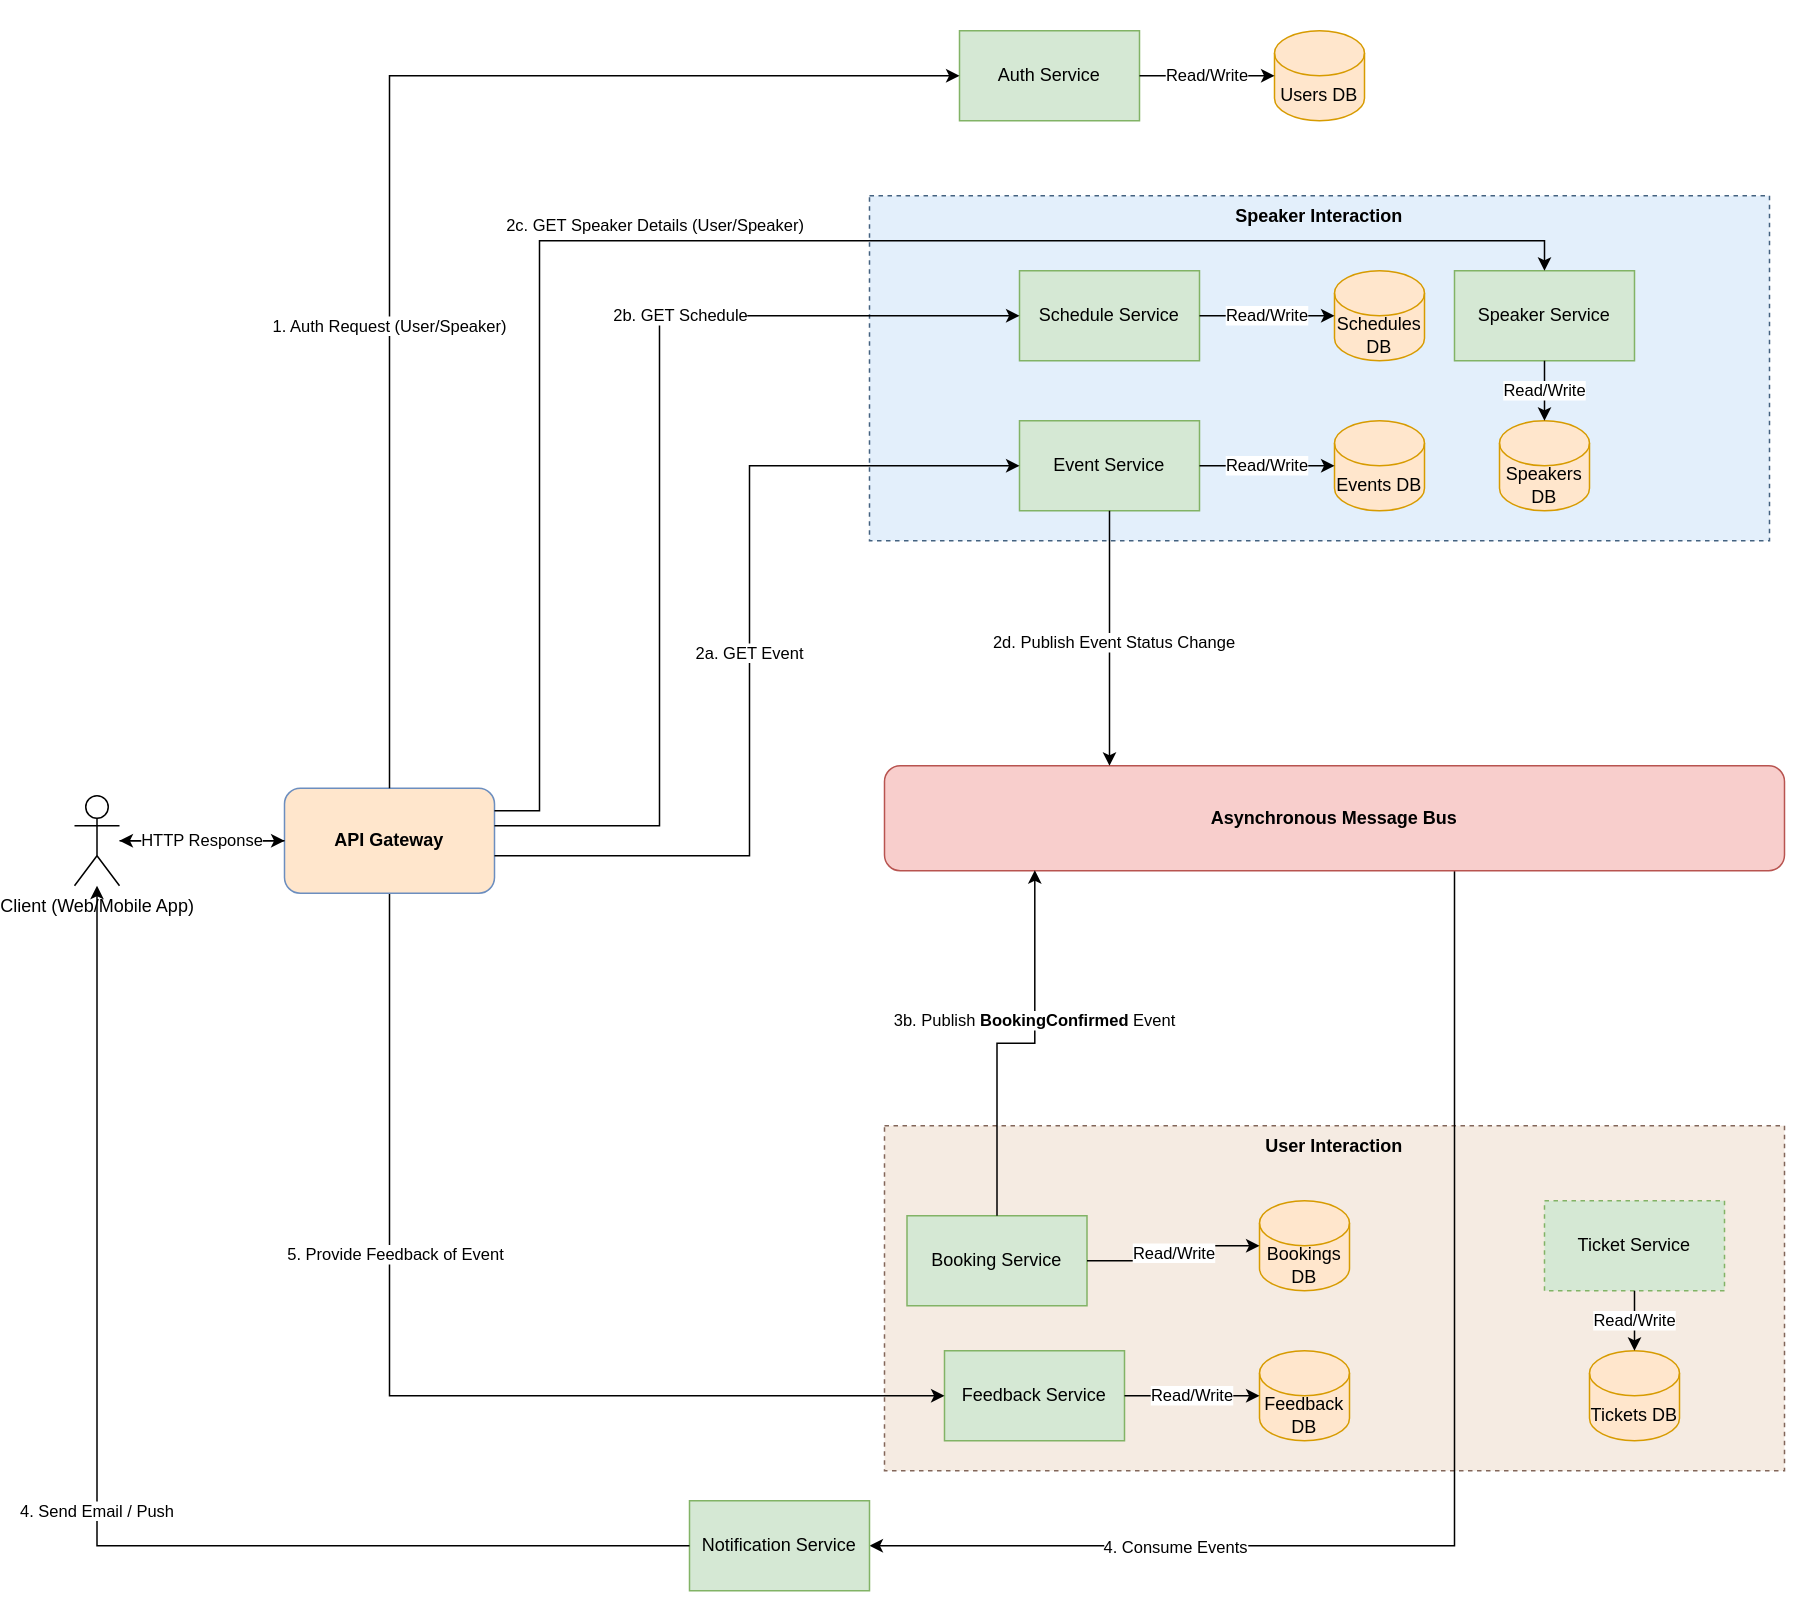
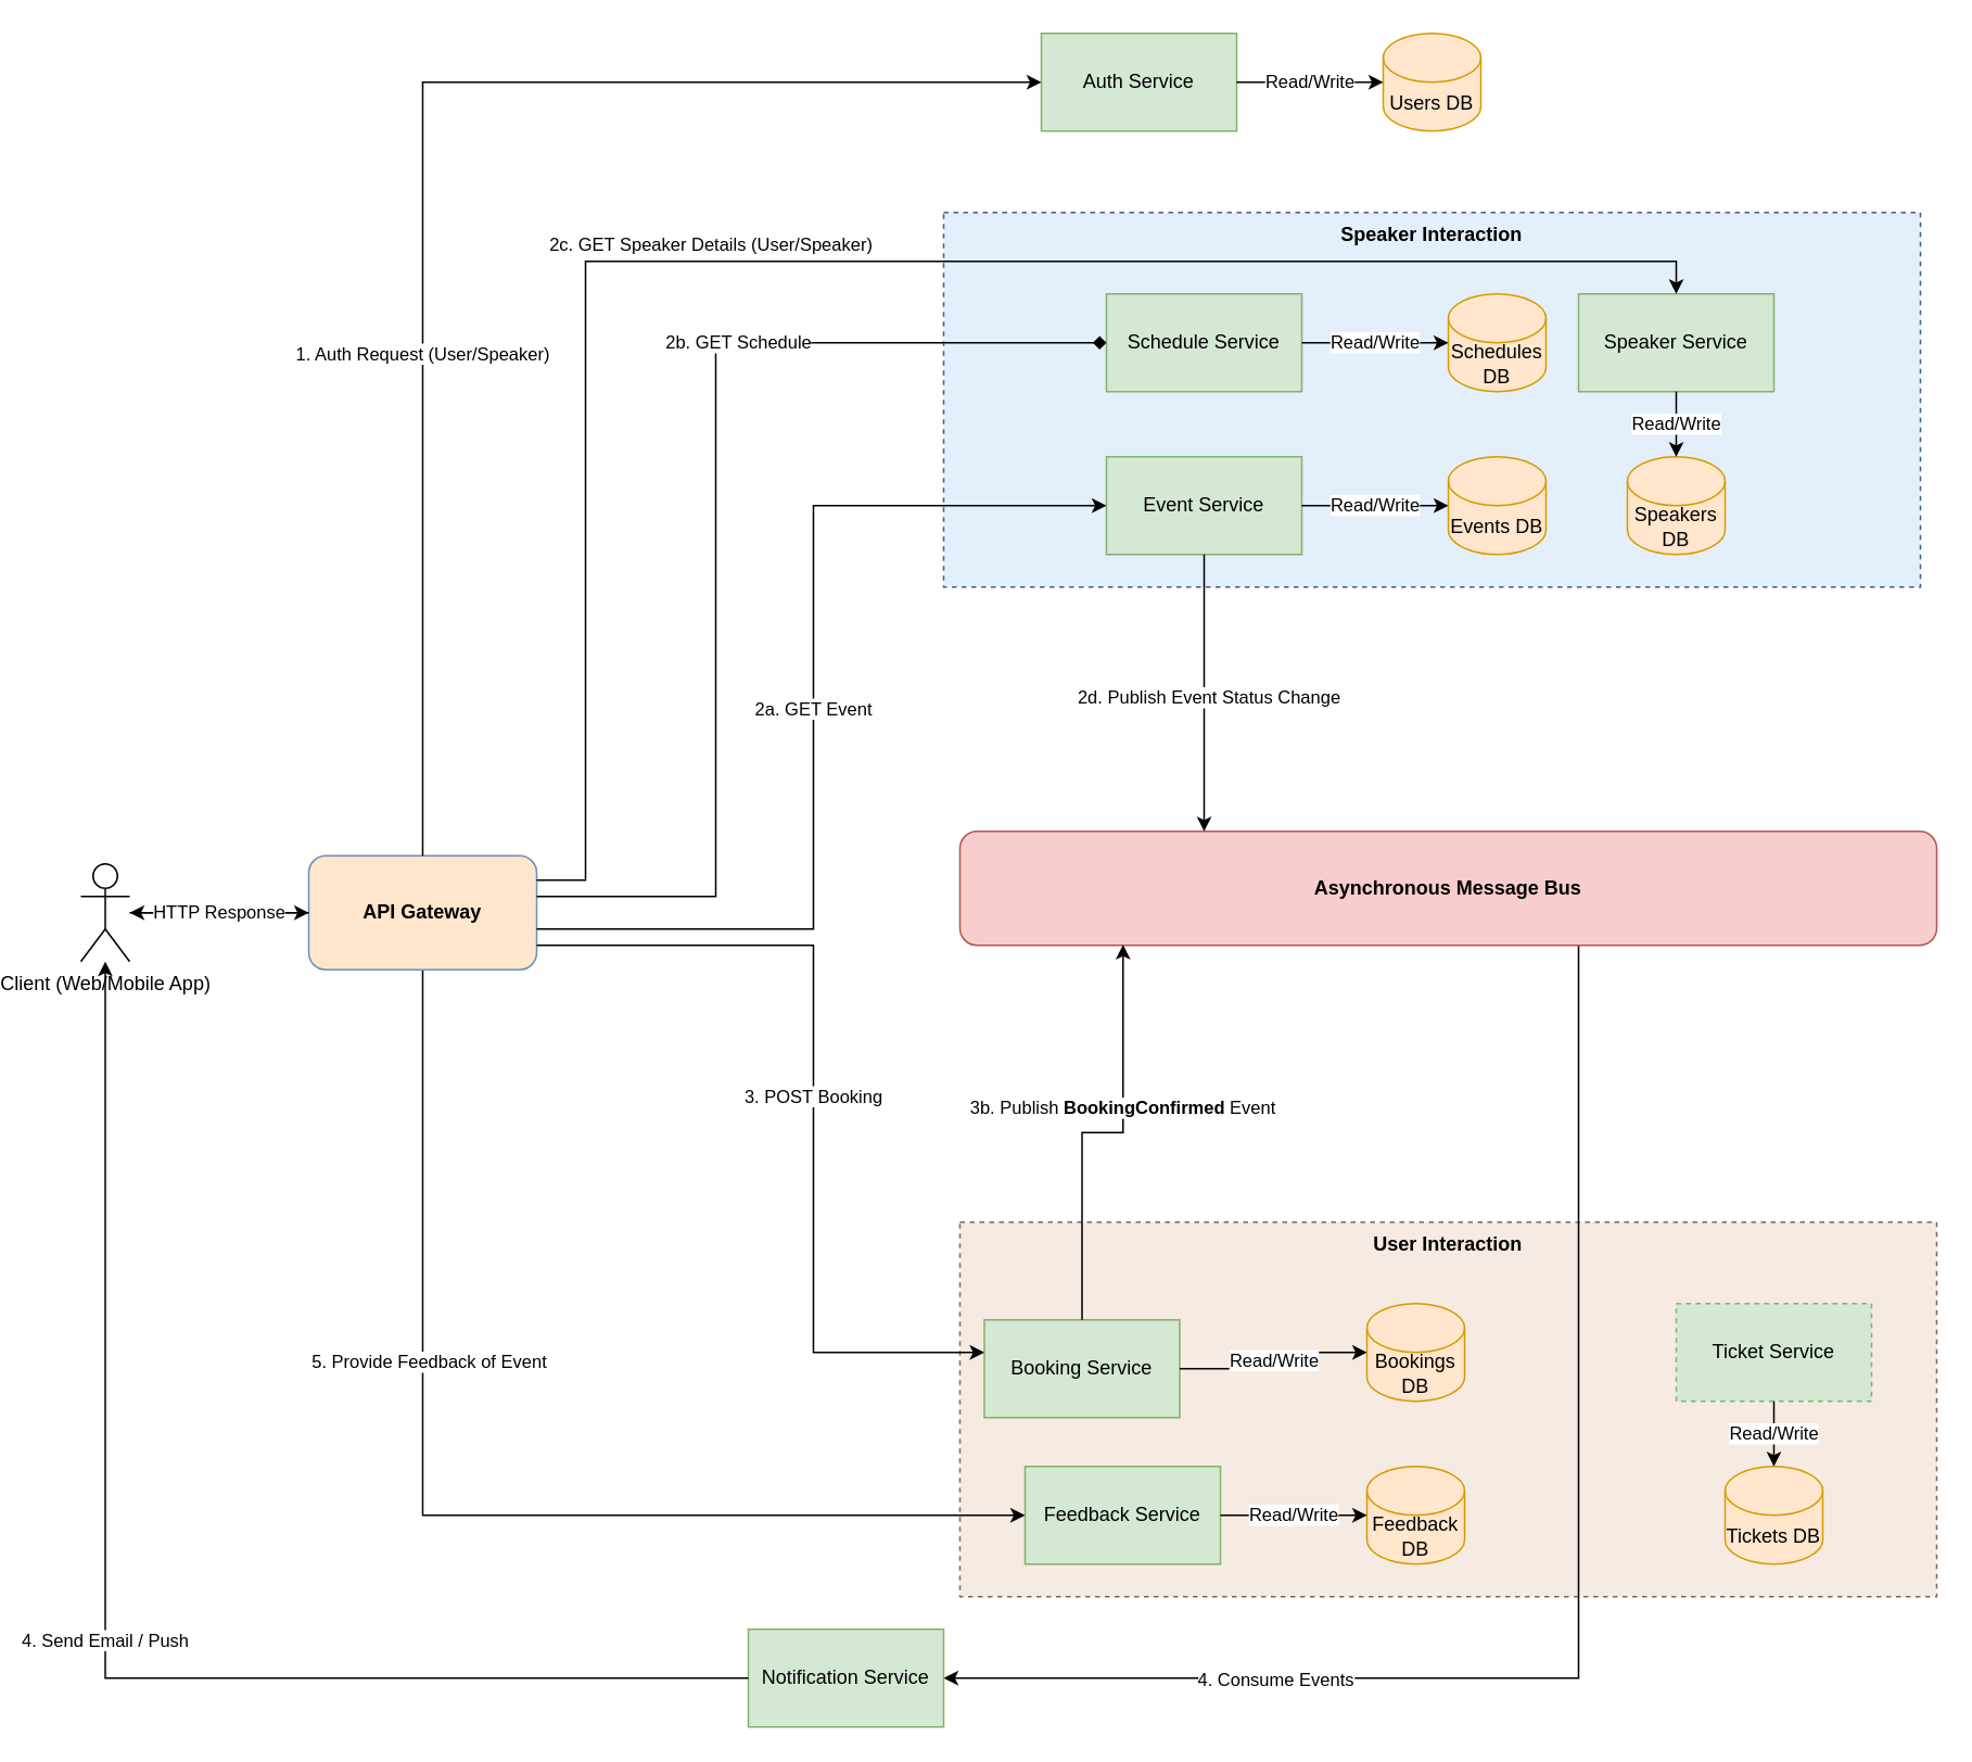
  <mxCell id="0" />
  <mxCell id="1" parent="0" />
  <mxCell id="2" value="Speaker Interaction" style="group;dashed=1;strokeColor=#446280;fillColor=#e3effb;fontStyle=1" parent="1" vertex="1" connectable="0"><mxGeometry x="550" y="130" width="600" height="230" as="geometry" /></mxCell>
  <mxCell id="3" value="Event Service" style="rounded=0;whiteSpace=wrap;html=1;fillColor=#d5e8d4;strokeColor=#82b366;" parent="2" vertex="1"><mxGeometry x="100" y="150" width="120" height="60" as="geometry" /></mxCell>
  <mxCell id="4" value="Events DB" style="shape=cylinder3;whiteSpace=wrap;html=1;boundedLbl=1;backgroundOutline=1;size=15;fillColor=#ffe6cc;strokeColor=#d79b00;" parent="2" vertex="1"><mxGeometry x="310" y="150" width="60" height="60" as="geometry" /></mxCell>
  <mxCell id="5" value="Speaker Service" style="rounded=0;whiteSpace=wrap;html=1;fillColor=#d5e8d4;strokeColor=#82b366;" parent="2" vertex="1"><mxGeometry x="390" y="50" width="120" height="60" as="geometry" /></mxCell>
  <mxCell id="6" value="Speakers DB" style="shape=cylinder3;whiteSpace=wrap;html=1;boundedLbl=1;backgroundOutline=1;size=15;fillColor=#ffe6cc;strokeColor=#d79b00;" parent="2" vertex="1"><mxGeometry x="420" y="150" width="60" height="60" as="geometry" /></mxCell>
  <mxCell id="7" value="Schedule Service" style="rounded=0;whiteSpace=wrap;html=1;fillColor=#d5e8d4;strokeColor=#82b366;" parent="2" vertex="1"><mxGeometry x="100" y="50" width="120" height="60" as="geometry" /></mxCell>
  <mxCell id="8" value="Schedules DB" style="shape=cylinder3;whiteSpace=wrap;html=1;boundedLbl=1;backgroundOutline=1;size=15;fillColor=#ffe6cc;strokeColor=#d79b00;" parent="2" vertex="1"><mxGeometry x="310" y="50" width="60" height="60" as="geometry" /></mxCell>
  <mxCell id="9" value="Read/Write" style="edgeStyle=orthogonalEdgeStyle;rounded=0;orthogonalLoop=1;jettySize=auto;html=1;" parent="2" source="7" target="8" edge="1"><mxGeometry relative="1" as="geometry" /></mxCell>
  <mxCell id="10" value="User Interaction" style="group;dashed=1;strokeColor=#82665A;fillColor=#f5ebe2;fontStyle=1" parent="1" vertex="1" connectable="0"><mxGeometry x="560" y="750" width="600" height="230" as="geometry" /></mxCell>
  <mxCell id="11" value="Booking Service" style="rounded=0;whiteSpace=wrap;html=1;fillColor=#d5e8d4;strokeColor=#82b366;" parent="10" vertex="1"><mxGeometry x="15" y="60" width="120" height="60" as="geometry" /></mxCell>
  <mxCell id="12" value="Bookings DB" style="shape=cylinder3;whiteSpace=wrap;html=1;boundedLbl=1;backgroundOutline=1;size=15;fillColor=#ffe6cc;strokeColor=#d79b00;" parent="10" vertex="1"><mxGeometry x="250" y="50" width="60" height="60" as="geometry" /></mxCell>
  <mxCell id="13" value="Ticket Service" style="rounded=0;whiteSpace=wrap;html=1;fillColor=#d5e8d4;strokeColor=#82b366;dashed=1;" parent="10" vertex="1"><mxGeometry x="440" y="50" width="120" height="60" as="geometry" /></mxCell>
  <mxCell id="14" value="Tickets DB" style="shape=cylinder3;whiteSpace=wrap;html=1;boundedLbl=1;backgroundOutline=1;size=15;fillColor=#ffe6cc;strokeColor=#d79b00;" parent="10" vertex="1"><mxGeometry x="470" y="150" width="60" height="60" as="geometry" /></mxCell>
  <mxCell id="15" value="Feedback Service" style="rounded=0;whiteSpace=wrap;html=1;fillColor=#d5e8d4;strokeColor=#82b366;" parent="10" vertex="1"><mxGeometry x="40" y="150" width="120" height="60" as="geometry" /></mxCell>
  <mxCell id="16" value="Feedback DB" style="shape=cylinder3;whiteSpace=wrap;html=1;boundedLbl=1;backgroundOutline=1;size=15;fillColor=#ffe6cc;strokeColor=#d79b00;" parent="10" vertex="1"><mxGeometry x="250" y="150" width="60" height="60" as="geometry" /></mxCell>
  <mxCell id="17" value="Client (Web/Mobile App)" style="shape=umlActor;verticalLabelPosition=bottom;verticalAlign=top;html=1;outlineConnect=0;" parent="1" vertex="1"><mxGeometry x="20" y="530" width="30" height="60" as="geometry" /></mxCell>
  <mxCell id="18" style="edgeStyle=orthogonalEdgeStyle;rounded=0;orthogonalLoop=1;jettySize=auto;html=1;entryX=0;entryY=0.5;entryDx=0;entryDy=0;" edge="1" parent="1" source="20" target="15"><mxGeometry relative="1" as="geometry"><Array as="points"><mxPoint x="230" y="930" /></Array></mxGeometry></mxCell>
  <mxCell id="19" value="5. Provide Feedback of Event" style="edgeLabel;html=1;align=center;verticalAlign=middle;resizable=0;points=[];" vertex="1" connectable="0" parent="18"><mxGeometry x="-0.32" y="3" relative="1" as="geometry"><mxPoint as="offset" /></mxGeometry></mxCell>
  <mxCell id="20" value="API Gateway" style="rounded=1;whiteSpace=wrap;html=1;fillColor=#ffe6cc;strokeColor=#6c8ebf;fontStyle=1;" parent="1" vertex="1"><mxGeometry x="160" y="525" width="140" height="70" as="geometry" /></mxCell>
  <mxCell id="21" value="Auth Service" style="rounded=0;whiteSpace=wrap;html=1;fillColor=#d5e8d4;strokeColor=#82b366;" parent="1" vertex="1"><mxGeometry x="610" y="20" width="120" height="60" as="geometry" /></mxCell>
  <mxCell id="22" value="Users DB" style="shape=cylinder3;whiteSpace=wrap;html=1;boundedLbl=1;backgroundOutline=1;size=15;fillColor=#ffe6cc;strokeColor=#d79b00;" parent="1" vertex="1"><mxGeometry x="820" y="20" width="60" height="60" as="geometry" /></mxCell>
  <mxCell id="23" value="HTTP Request" style="edgeStyle=orthogonalEdgeStyle;rounded=0;orthogonalLoop=1;jettySize=auto;html=1;" parent="1" source="17" target="20" edge="1"><mxGeometry relative="1" as="geometry" /></mxCell>
  <mxCell id="24" value="HTTP Response" style="edgeStyle=orthogonalEdgeStyle;rounded=0;orthogonalLoop=1;jettySize=auto;html=1;" parent="1" source="20" target="17" edge="1"><mxGeometry relative="1" as="geometry" /></mxCell>
  <mxCell id="25" value="1. Auth Request (User/Speaker)" style="edgeStyle=orthogonalEdgeStyle;rounded=0;orthogonalLoop=1;jettySize=auto;html=1;exitX=0.5;exitY=0;exitDx=0;exitDy=0;entryX=0;entryY=0.5;entryDx=0;entryDy=0;" parent="1" source="20" target="21" edge="1"><mxGeometry x="-0.28" relative="1" as="geometry"><Array as="points"><mxPoint x="230" y="50" /></Array><mxPoint x="370" y="440" as="sourcePoint" /><mxPoint x="550" y="25" as="targetPoint" /><mxPoint as="offset" /></mxGeometry></mxCell>
  <mxCell id="26" value="Read/Write" style="edgeStyle=orthogonalEdgeStyle;rounded=0;orthogonalLoop=1;jettySize=auto;html=1;" parent="1" source="21" target="22" edge="1"><mxGeometry relative="1" as="geometry" /></mxCell>
  <mxCell id="27" value="Read/Write" style="edgeStyle=orthogonalEdgeStyle;rounded=0;orthogonalLoop=1;jettySize=auto;html=1;" parent="1" source="3" target="4" edge="1"><mxGeometry relative="1" as="geometry" /></mxCell>
  <mxCell id="28" value="Read/Write" style="edgeStyle=orthogonalEdgeStyle;rounded=0;orthogonalLoop=1;jettySize=auto;html=1;" parent="1" source="11" target="12" edge="1"><mxGeometry relative="1" as="geometry" /></mxCell>
  <mxCell id="29" value="Read/Write" style="edgeStyle=orthogonalEdgeStyle;rounded=0;orthogonalLoop=1;jettySize=auto;html=1;" parent="1" source="13" target="14" edge="1"><mxGeometry relative="1" as="geometry" /></mxCell>
  <mxCell id="30" value="Read/Write" style="edgeStyle=orthogonalEdgeStyle;rounded=0;orthogonalLoop=1;jettySize=auto;html=1;" parent="1" source="15" target="16" edge="1"><mxGeometry relative="1" as="geometry" /></mxCell>
  <mxCell id="31" value="Read/Write" style="edgeStyle=orthogonalEdgeStyle;rounded=0;orthogonalLoop=1;jettySize=auto;html=1;" parent="1" source="5" target="6" edge="1"><mxGeometry relative="1" as="geometry" /></mxCell>
  <mxCell id="32" style="edgeStyle=orthogonalEdgeStyle;rounded=0;orthogonalLoop=1;jettySize=auto;html=1;entryX=1;entryY=0.5;entryDx=0;entryDy=0;" edge="1" parent="1" source="34" target="35"><mxGeometry relative="1" as="geometry"><Array as="points"><mxPoint x="940" y="1030" /></Array></mxGeometry></mxCell>
  <mxCell id="33" value="4. Consume Events" style="edgeLabel;html=1;align=center;verticalAlign=middle;resizable=0;points=[];" vertex="1" connectable="0" parent="32"><mxGeometry x="0.516" y="2" relative="1" as="geometry"><mxPoint y="-2" as="offset" /></mxGeometry></mxCell>
  <mxCell id="34" value="Asynchronous Message Bus" style="rounded=1;whiteSpace=wrap;html=1;fillColor=#f8cecc;strokeColor=#b85450;fontStyle=1" parent="1" vertex="1"><mxGeometry x="560" y="510" width="600" height="70" as="geometry" /></mxCell>
  <mxCell id="35" value="Notification Service" style="rounded=0;whiteSpace=wrap;html=1;fillColor=#d5e8d4;strokeColor=#82b366;" parent="1" vertex="1"><mxGeometry x="430" y="1000" width="120" height="60" as="geometry" /></mxCell>
  <mxCell id="36" value="4. Send Email / Push" style="edgeStyle=orthogonalEdgeStyle;rounded=0;orthogonalLoop=1;jettySize=auto;html=1;exitX=0;exitY=0.5;exitDx=0;exitDy=0;" parent="1" source="35" edge="1" target="17"><mxGeometry x="0.0" relative="1" as="geometry"><mxPoint x="420" y="1030" as="targetPoint" /><mxPoint as="offset" /></mxGeometry></mxCell>
  <mxCell id="37" value="2a. GET Event" style="edgeStyle=orthogonalEdgeStyle;rounded=0;orthogonalLoop=1;jettySize=auto;html=1;" parent="1" source="20" target="3" edge="1"><mxGeometry relative="1" as="geometry"><Array as="points"><mxPoint x="470" y="570" /><mxPoint x="470" y="310" /></Array></mxGeometry></mxCell>
- <mxCell id="38" value="2b. GET Schedule" style="edgeStyle=orthogonalEdgeStyle;rounded=0;orthogonalLoop=1;jettySize=auto;html=1;" parent="1" source="20" target="7" edge="1"><mxGeometry x="0.345" relative="1" as="geometry"><Array as="points"><mxPoint x="410" y="550" /><mxPoint x="410" y="210" /></Array><mxPoint as="offset" /></mxGeometry></mxCell>
+ <mxCell id="38" value="2b. GET Schedule" style="edgeStyle=orthogonalEdgeStyle;rounded=0;orthogonalLoop=1;jettySize=auto;html=1;endArrow=diamond;" parent="1" source="20" target="7" edge="1"><mxGeometry x="0.345" relative="1" as="geometry"><Array as="points"><mxPoint x="410" y="550" /><mxPoint x="410" y="210" /></Array><mxPoint as="offset" /></mxGeometry></mxCell>
  <mxCell id="39" value="2c. GET Speaker Details (User/Speaker)" style="edgeStyle=orthogonalEdgeStyle;rounded=0;orthogonalLoop=1;jettySize=auto;html=1;" parent="1" source="20" target="5" edge="1"><mxGeometry x="-0.115" y="10" relative="1" as="geometry"><Array as="points"><mxPoint x="330" y="540" /><mxPoint x="330" y="160" /><mxPoint x="1000" y="160" /></Array><mxPoint as="offset" /></mxGeometry></mxCell>
+ <mxCell id="40" value="3. POST Booking" style="edgeStyle=orthogonalEdgeStyle;rounded=0;orthogonalLoop=1;jettySize=auto;html=1;" parent="1" source="20" target="11" edge="1"><mxGeometry relative="1" as="geometry"><Array as="points"><mxPoint x="470" y="580" /><mxPoint x="470" y="830" /></Array></mxGeometry></mxCell>
  <mxCell id="41" style="edgeStyle=orthogonalEdgeStyle;rounded=0;orthogonalLoop=1;jettySize=auto;html=1;" edge="1" parent="1" source="3" target="34"><mxGeometry relative="1" as="geometry"><Array as="points"><mxPoint x="650" y="510" /><mxPoint x="650" y="510" /></Array></mxGeometry></mxCell>
  <mxCell id="42" value="2d. Publish Event Status Change" style="edgeLabel;html=1;align=center;verticalAlign=middle;resizable=0;points=[];" vertex="1" connectable="0" parent="41"><mxGeometry x="0.026" y="2" relative="1" as="geometry"><mxPoint as="offset" /></mxGeometry></mxCell>
  <mxCell id="43" style="edgeStyle=orthogonalEdgeStyle;rounded=0;orthogonalLoop=1;jettySize=auto;html=1;entryX=0.167;entryY=0.995;entryDx=0;entryDy=0;entryPerimeter=0;" edge="1" parent="1" source="11" target="34"><mxGeometry relative="1" as="geometry" /></mxCell>
  <mxCell id="44" value="3b. Publish&amp;nbsp;&lt;b style=&quot;--un-translate-z: 0; --un-pan-x: ; --un-pan-y: ; --un-pinch-zoom: ; --un-scroll-snap-strictness: proximity; --un-ordinal: ; --un-slashed-zero: ; --un-numeric-figure: ; --un-numeric-spacing: ; --un-numeric-fraction: ; --un-border-spacing-x: 0; --un-border-spacing-y: 0; --un-ring-offset-shadow: 0 0 rgb(0 0 0 / 0); --un-ring-shadow: 0 0 rgb(0 0 0 / 0); --un-shadow-inset: ; --un-shadow: 0 0 rgb(0 0 0 / 0); --un-ring-inset: ; --un-ring-offset-width: 0px; --un-ring-offset-color: light-dark(#fff, #aNaNaN); --un-ring-width: 0px; --un-ring-color: rgb(147 197 253 / .5); --un-blur: ; --un-brightness: ; --un-contrast: ; --un-drop-shadow: ; --un-grayscale: ; --un-hue-rotate: ; --un-invert: ; --un-saturate: ; --un-sepia: ; --un-backdrop-blur: ; --un-backdrop-brightness: ; --un-backdrop-contrast: ; --un-backdrop-grayscale: ; --un-backdrop-hue-rotate: ; --un-backdrop-invert: ; --un-backdrop-opacity: ; --un-backdrop-saturate: ; --un-backdrop-sepia: ;&quot;&gt;BookingConfirmed&lt;/b&gt;&amp;nbsp;Event" style="edgeLabel;html=1;align=center;verticalAlign=middle;resizable=0;points=[];" vertex="1" connectable="0" parent="43"><mxGeometry x="0.22" y="1" relative="1" as="geometry"><mxPoint as="offset" /></mxGeometry></mxCell>
